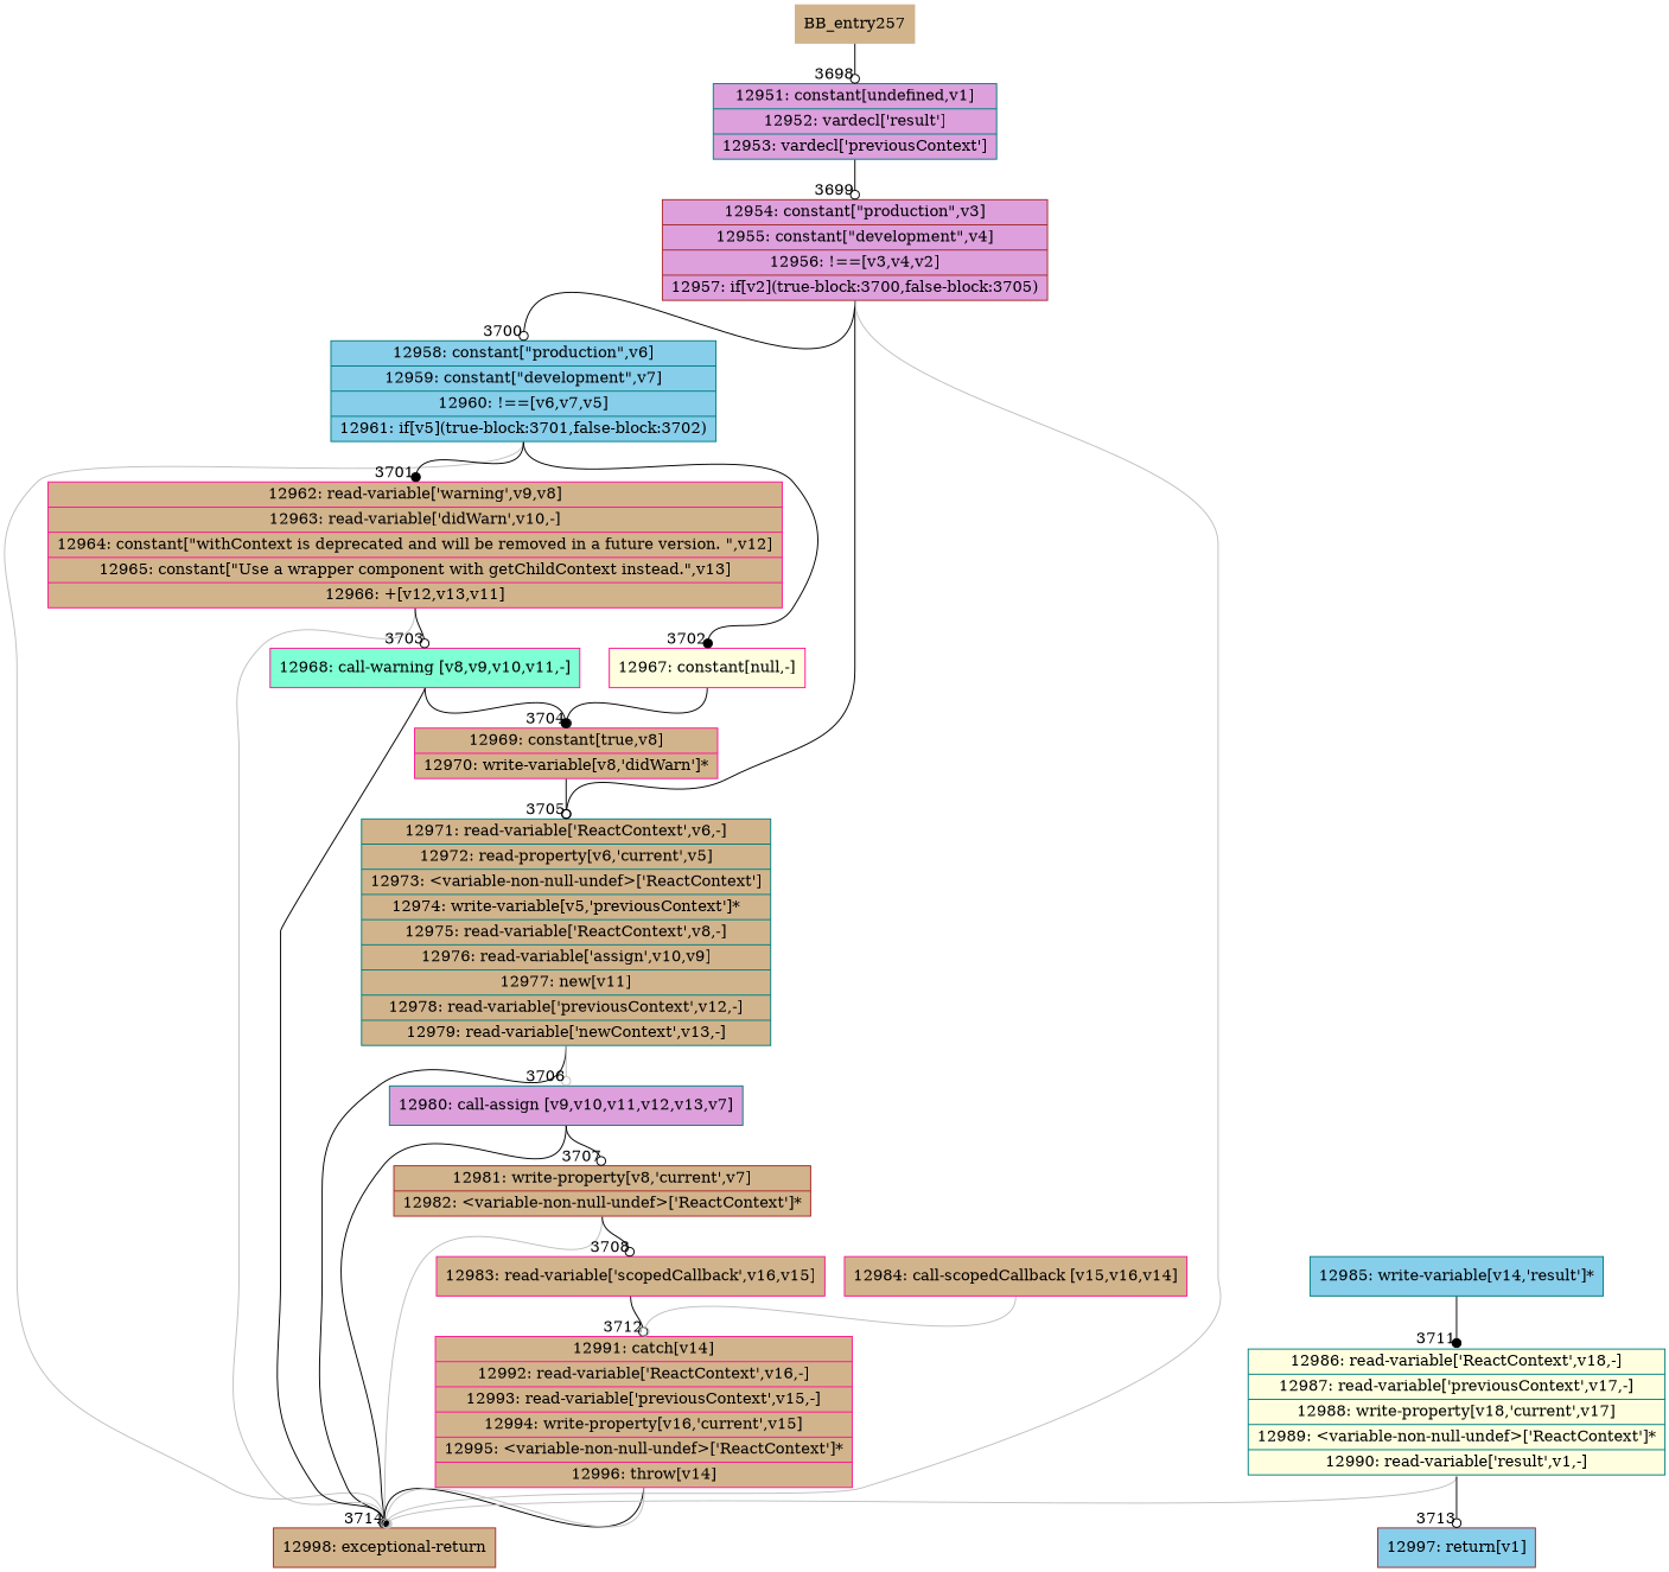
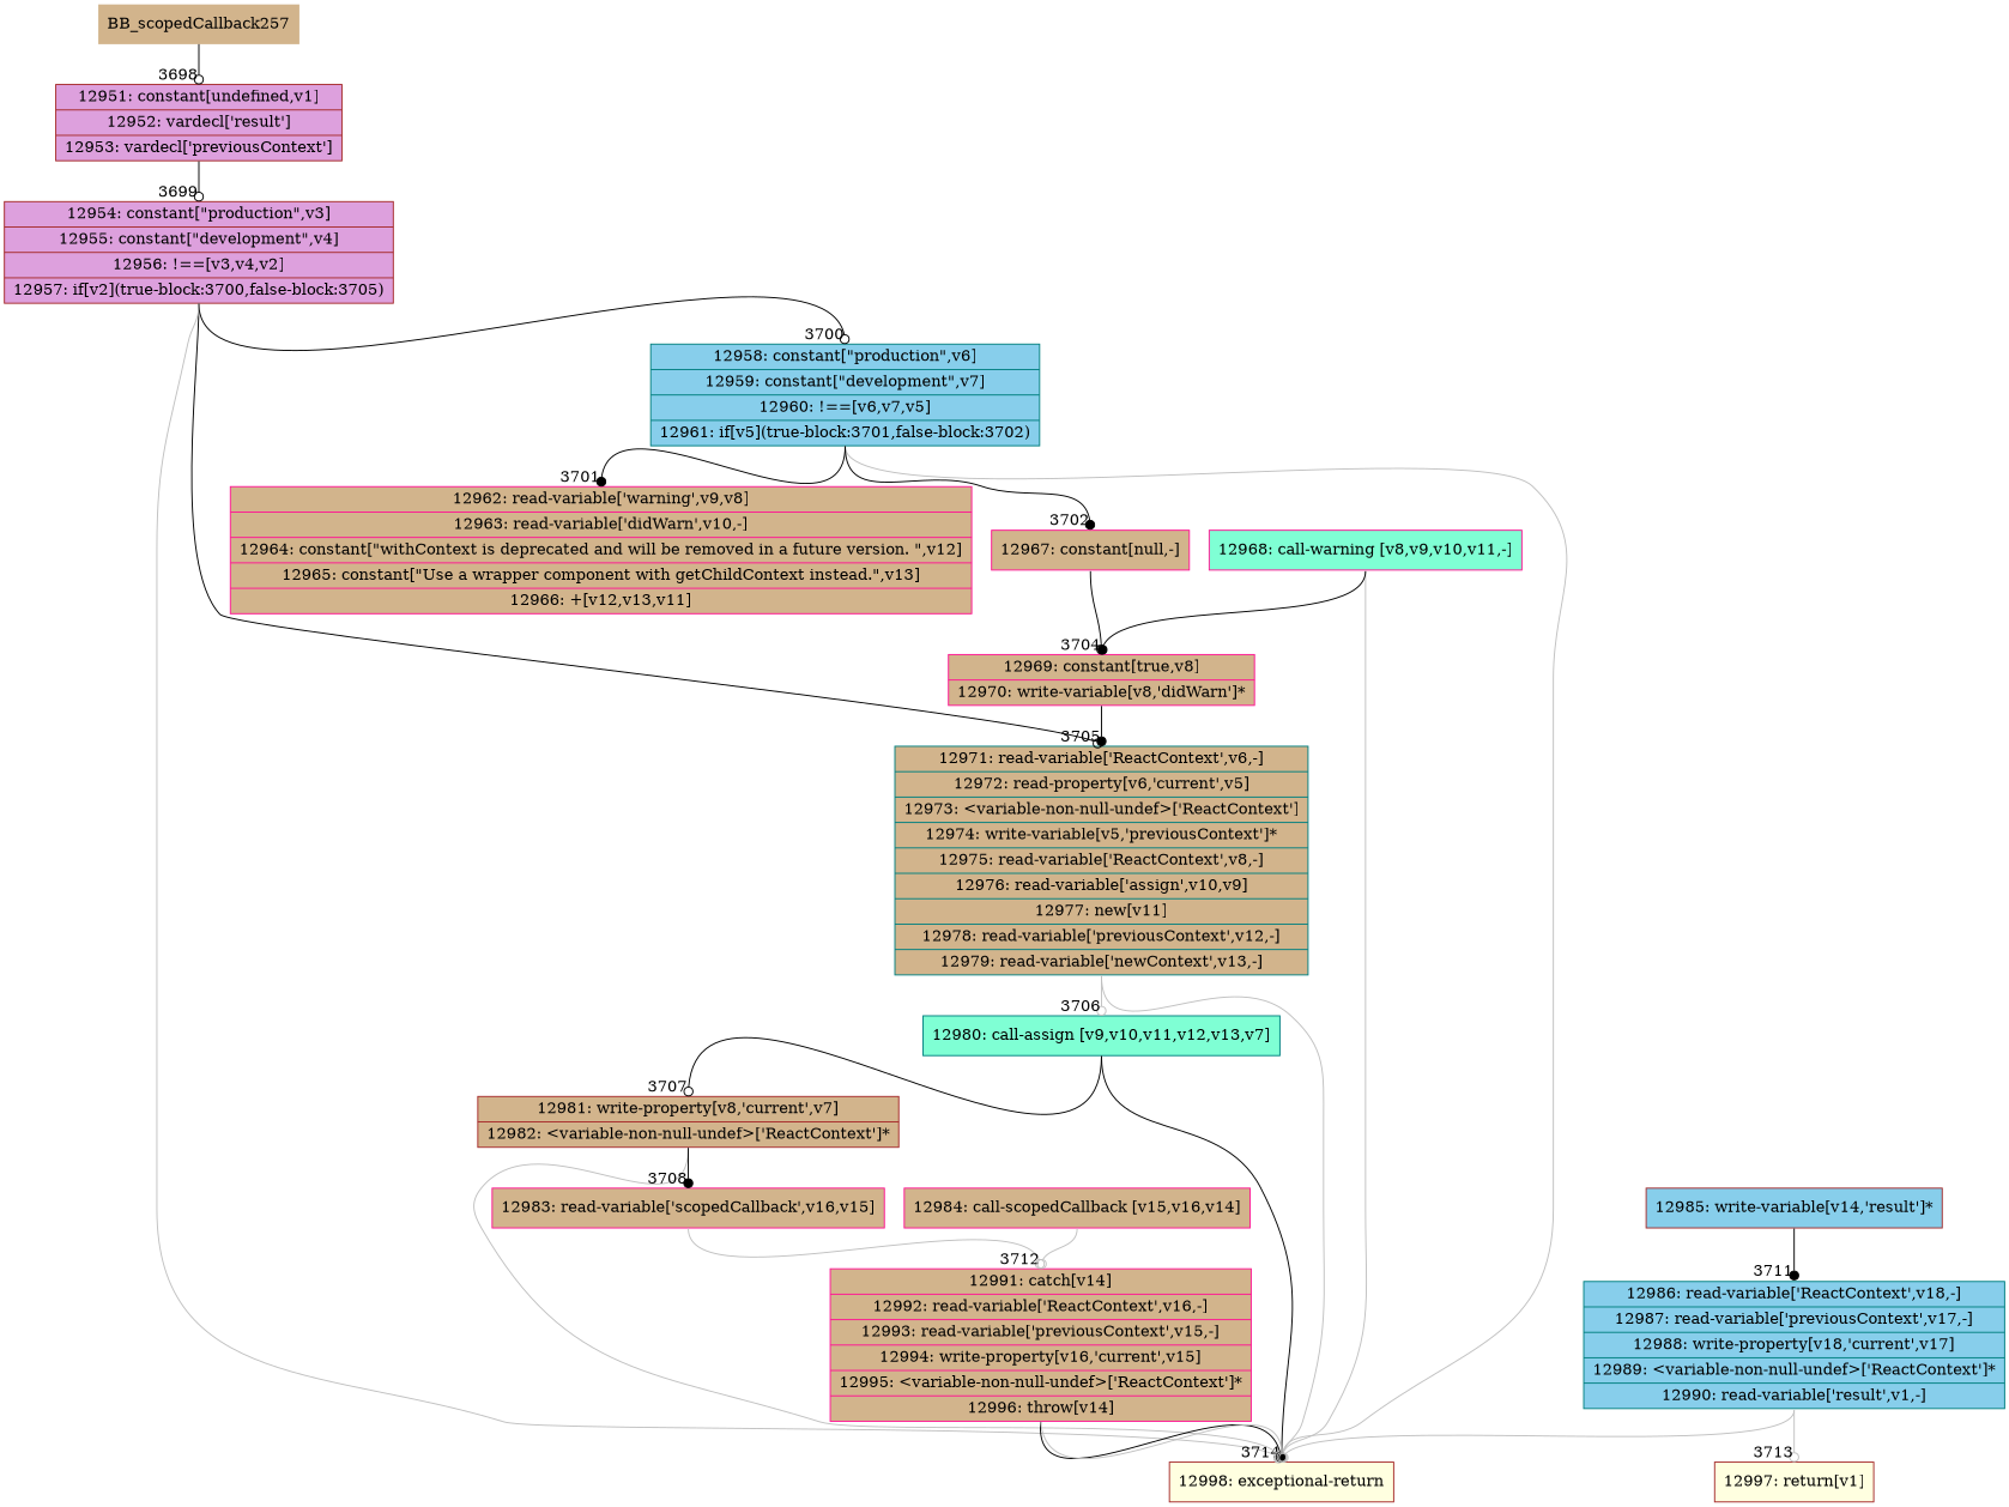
  digraph {
    rankdir=TD
    node [color=deeppink fillcolor=tan shape=record style=filled]
    edge [arrowhead=odot headport=n tailport=s]
-   BB_entry257 [color=brown shape=none]
-   n2 [color=teal fillcolor=plum label="{12951: constant[undefined,v1]|12952: vardecl['result']|12953: vardecl['previousContext']}"]
+   BB_entry257 [color=brown shape=none label=BB_scopedCallback257]
+   n2 [color=brown fillcolor=plum label="{12951: constant[undefined,v1]|12952: vardecl['result']|12953: vardecl['previousContext']}"]
    n3 [color=brown fillcolor=plum label="{12954: constant[\"production\",v3]|12955: constant[\"development\",v4]|12956: !==[v3,v4,v2]|12957: if[v2](true-block:3700,false-block:3705)}"]
    n4 [color=teal fillcolor=skyblue label="{12958: constant[\"production\",v6]|12959: constant[\"development\",v7]|12960: !==[v6,v7,v5]|12961: if[v5](true-block:3701,false-block:3702)}"]
    n5 [color=teal label="{12971: read-variable['ReactContext',v6,-]|12972: read-property[v6,'current',v5]|12973: \<variable-non-null-undef\>['ReactContext']|12974: write-variable[v5,'previousContext']*|12975: read-variable['ReactContext',v8,-]|12976: read-variable['assign',v10,v9]|12977: new[v11]|12978: read-variable['previousContext',v12,-]|12979: read-variable['newContext',v13,-]}"]
-   n6 [color=brown label="{12998: exceptional-return}"]
+   n6 [color=brown fillcolor=lightyellow label="{12998: exceptional-return}"]
    n7 [label="{12962: read-variable['warning',v9,v8]|12963: read-variable['didWarn',v10,-]|12964: constant[\"withContext is deprecated and will be removed in a future version. \",v12]|12965: constant[\"Use a wrapper component with getChildContext instead.\",v13]|12966: +[v12,v13,v11]}"]
-   n8 [fillcolor=lightyellow label="{12967: constant[null,-]}"]
-   n9 [color=teal fillcolor=plum label="{12980: call-assign [v9,v10,v11,v12,v13,v7]}"]
+   n8 [label="{12967: constant[null,-]}"]
+   n9 [color=teal fillcolor=aquamarine label="{12980: call-assign [v9,v10,v11,v12,v13,v7]}"]
    n10 [fillcolor=aquamarine label="{12968: call-warning [v8,v9,v10,v11,-]}"]
    n11 [label="{12969: constant[true,v8]|12970: write-variable[v8,'didWarn']*}"]
    n12 [color=brown label="{12981: write-property[v8,'current',v7]|12982: \<variable-non-null-undef\>['ReactContext']*}"]
    n13 [label="{12983: read-variable['scopedCallback',v16,v15]}"]
    n14 [label="{12991: catch[v14]|12992: read-variable['ReactContext',v16,-]|12993: read-variable['previousContext',v15,-]|12994: write-property[v16,'current',v15]|12995: \<variable-non-null-undef\>['ReactContext']*|12996: throw[v14]}"]
    n15 [label="{12984: call-scopedCallback [v15,v16,v14]}"]
-   n16 [color=teal fillcolor=skyblue label="{12985: write-variable[v14,'result']*}"]
-   n17 [color=teal fillcolor=lightyellow label="{12986: read-variable['ReactContext',v18,-]|12987: read-variable['previousContext',v17,-]|12988: write-property[v18,'current',v17]|12989: \<variable-non-null-undef\>['ReactContext']*|12990: read-variable['result',v1,-]}"]
-   n18 [color=brown fillcolor=skyblue label="{12997: return[v1]}"]
+   n16 [color=brown fillcolor=skyblue label="{12985: write-variable[v14,'result']*}"]
+   n17 [color=teal fillcolor=skyblue label="{12986: read-variable['ReactContext',v18,-]|12987: read-variable['previousContext',v17,-]|12988: write-property[v18,'current',v17]|12989: \<variable-non-null-undef\>['ReactContext']*|12990: read-variable['result',v1,-]}"]
+   n18 [color=brown fillcolor=lightyellow label="{12997: return[v1]}"]
    BB_entry257 -> n2 [headlabel="    3698"]
    n2 -> n3 [headlabel="      3699"]
    n3 -> n4 [headlabel="      3700"]
    n3 -> n5 [headlabel="      3705"]
    n3 -> n6 [arrowhead=dot color=gray headlabel="      3714"]
    n4 -> n6 [arrowhead=dot color=gray]
    n4 -> n7 [arrowhead=dot headlabel="      3701"]
    n4 -> n8 [arrowhead=dot headlabel="      3702"]
-   n5 -> n6 [arrowhead=dot color=black]
+   n5 -> n6 [arrowhead=dot color=gray]
    n5 -> n9 [color=gray headlabel="      3706"]
-   n7 -> n6 [arrowhead=dot color=gray]
-   n7 -> n10 [headlabel="      3703"]
    n8 -> n11 [headlabel="      3704"]
    n9 -> n6 [color=black]
    n9 -> n12 [headlabel="      3707"]
-   n10 -> n6 [color=black]
+   n10 -> n6 [color=gray]
    n10 -> n11 [arrowhead=dot]
-   n11 -> n5
+   n11 -> n5 [arrowhead=dot]
    n12 -> n6 [color=gray]
-   n12 -> n13 [headlabel="      3708"]
-   n13 -> n14 [color=black headlabel="      3712"]
+   n12 -> n13 [arrowhead=dot headlabel="      3708"]
+   n13 -> n14 [color=gray headlabel="      3712"]
    n14 -> n6 [arrowhead=dot]
    n14 -> n6 [color=gray]
    n15 -> n14 [color=gray]
    n16 -> n17 [arrowhead=dot headlabel="      3711"]
    n17 -> n6 [color=gray]
-   n17 -> n18 [headlabel="      3713"]
+   n17 -> n18 [headlabel="      3713" color=gray]
  }
